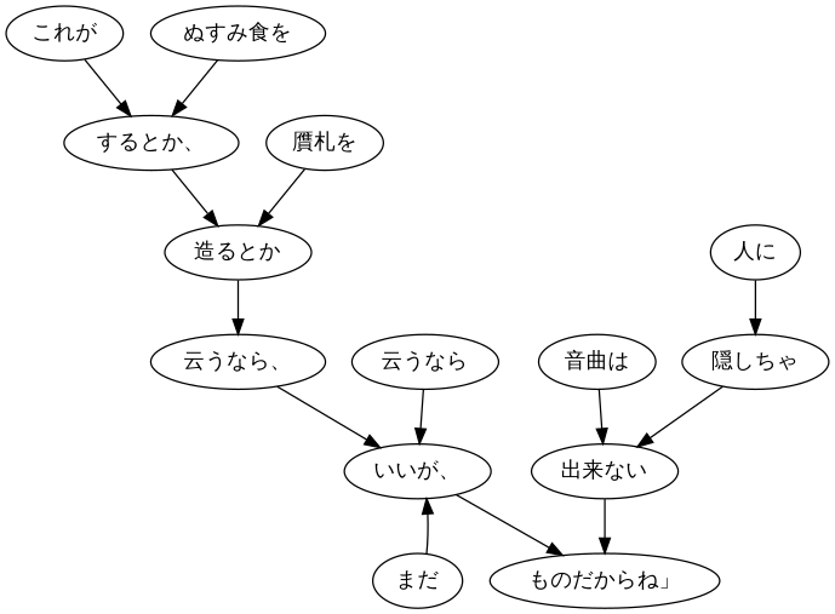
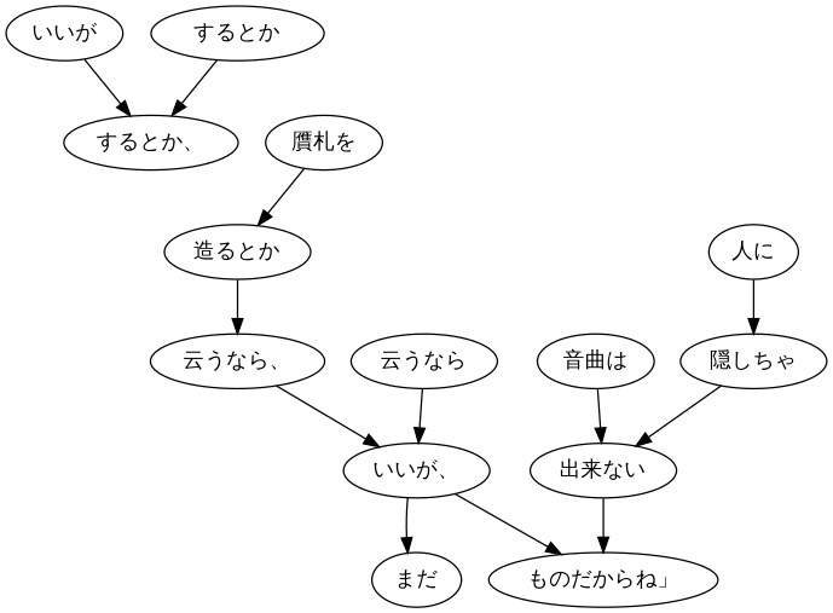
  digraph {
    fontname=Montserrat
    node [fontname=Montserrat]
    edge [fontname=Montserrat]
-   n1 [label="これが"]
+   n1 [label="いいが"]
    n2 [label="するとか、"]
    n3 [label="造るとか"]
-   n4 [label="ぬすみ食を"]
+   n4 [label="するとか"]
    n5 [label="云うなら、"]
    n6 [label="贋札を"]
    n7 [label="いいが、"]
    n8 [label="ものだからね」"]
    n9 [label="まだ"]
    n10 [label="云うなら"]
    n11 [label="音曲は"]
    n12 [label="出来ない"]
    n13 [label="人に"]
    n14 [label="隠しちゃ"]
    n1 -> n2
-   n2 -> n3
    n3 -> n5
    n4 -> n2
    n5 -> n7
    n6 -> n3
    n7 -> n8
-   n9 -> n7
+   n7 -> n9
    n10 -> n7
    n11 -> n12
    n12 -> n8
    n13 -> n14
    n14 -> n12
  }
